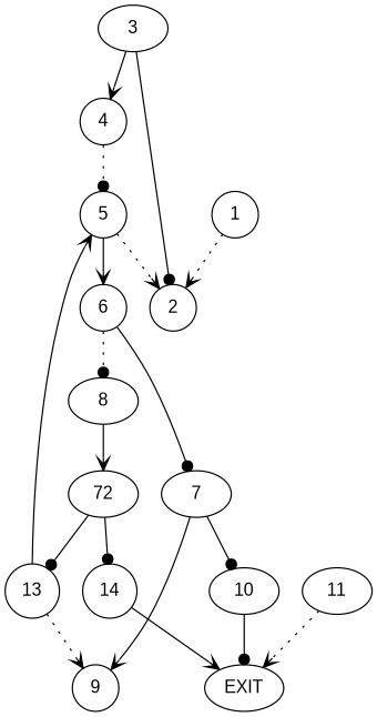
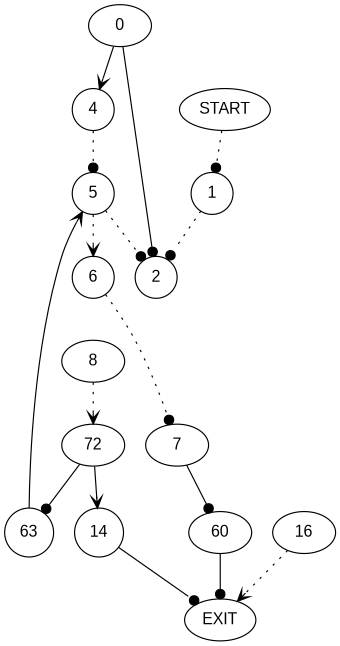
  digraph {
    fontname="Liberation Sans"
    node [fontname="Liberation Sans" shape=ellipse]
    edge [arrowhead=dot fontname="Liberation Sans" style=solid]
+   n1 [label=START]
    1 [shape=circle]
    2 [shape=circle]
    n4 [label=EXIT]
-   3
+   3 [label=0]
    4 [shape=circle]
    5 [shape=circle]
    6 [shape=circle]
    7
    8
-   9 [shape=circle]
-   10
+   10 [label=60]
    n13 [label=72]
-   11
-   13 [shape=circle]
+   11 [label=16]
+   13 [shape=circle label=63]
    14 [shape=circle]
-   1 -> 2 [arrowhead=vee style=dotted]
+   n1 -> 1 [style=dotted]
+   1 -> 2 [style=dotted]
    3 -> 2
    3 -> 4 [arrowhead=vee]
    4 -> 5 [style=dotted]
-   5 -> 2 [arrowhead=vee style=dotted]
-   5 -> 6 [arrowhead=vee]
-   6 -> 7
-   6 -> 8 [style=dotted]
-   7 -> 9 [arrowhead=vee]
+   5 -> 2 [style=dotted]
+   5 -> 6 [arrowhead=vee style=dotted]
+   6 -> 7 [style=dotted]
    7 -> 10
-   8 -> n13 [arrowhead=vee]
+   8 -> n13 [arrowhead=vee style=dotted]
    10 -> n4
    n13 -> 13
-   n13 -> 14
+   n13 -> 14 [arrowhead=vee]
    11 -> n4 [arrowhead=vee style=dotted]
    13 -> 5 [arrowhead=vee]
-   13 -> 9 [arrowhead=vee style=dotted]
-   14 -> n4 [arrowhead=vee]
+   14 -> n4
  }
